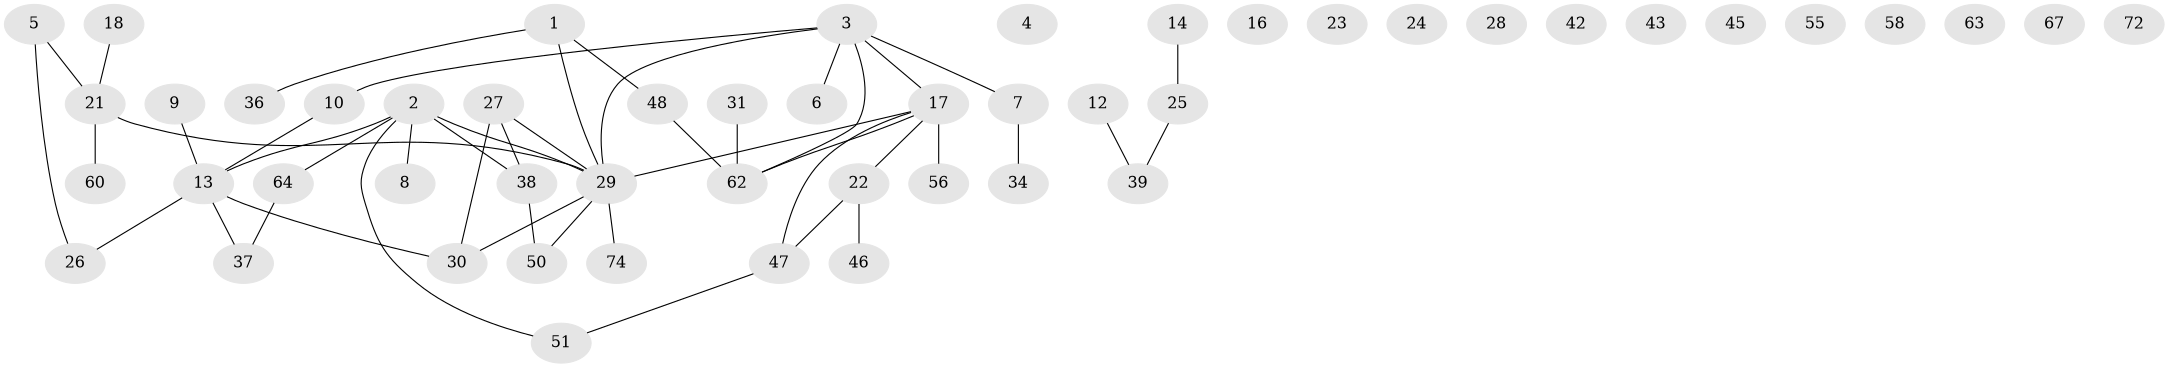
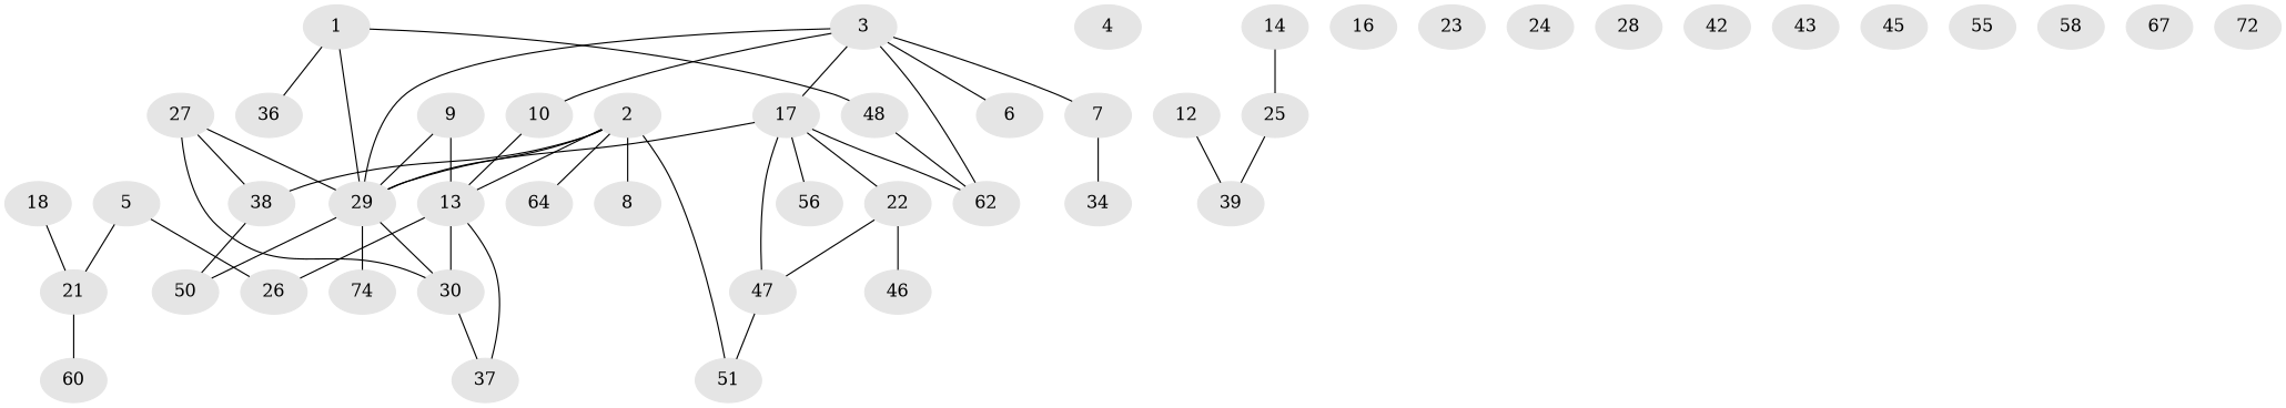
  graph {
    node [color=gray90 style=filled]
    1 [super="+20"]
    29 [super="+65"]
    36 [super="+57"]
    48
    30 [super="+52"]
    50 [super="+69"]
    74
    62 [super="+66"]
    2 [super="+61"]
    8
    13 [super="+53"]
    38
    51 [super="+73"]
    64
    26 [super="+35"]
    37
    3 [super="+32"]
    6 [super="+11"]
    7 [super="+15"]
    10 [super="+19"]
    17 [super="+59"]
    34 [super="+44"]
    56 [super="+68"]
    22
    47 [super="+54"]
    4
    5 [super="+33"]
    21
    60 [super="+71"]
    9
    39 [super="+40"]
    12
    25 [super="+70"]
    14
    16
    46 [super="+49"]
    18
    23
    24
    27 [super="+41"]
    28
-   31
    42
    43
    45
    55
    58
-   63
    67
    72
    1 -- 29
    1 -- 36
    1 -- 48
    29 -- 30
    29 -- 50
    29 -- 74
    48 -- 62
-   64 -- 37
+   30 -- 37
    2 -- 29
    2 -- 8
    2 -- 13 [weight=2]
    2 -- 38
    2 -- 51
    2 -- 64
    13 -- 30
    13 -- 26
    13 -- 37
    38 -- 50
    3 -- 29
    3 -- 62
    3 -- 6
    3 -- 7
    3 -- 10
    3 -- 17
    7 -- 34
    10 -- 13
    17 -- 29
    17 -- 62
    17 -- 56
    17 -- 22
    17 -- 47
    22 -- 47
    22 -- 46 [weight=2]
    47 -- 51
    5 -- 26
    5 -- 21
-   21 -- 29
+   9 -- 29
    21 -- 60
    9 -- 13
    12 -- 39
    25 -- 39
    14 -- 25
    18 -- 21
    27 -- 29
    27 -- 30
    27 -- 38
-   31 -- 62
  }
